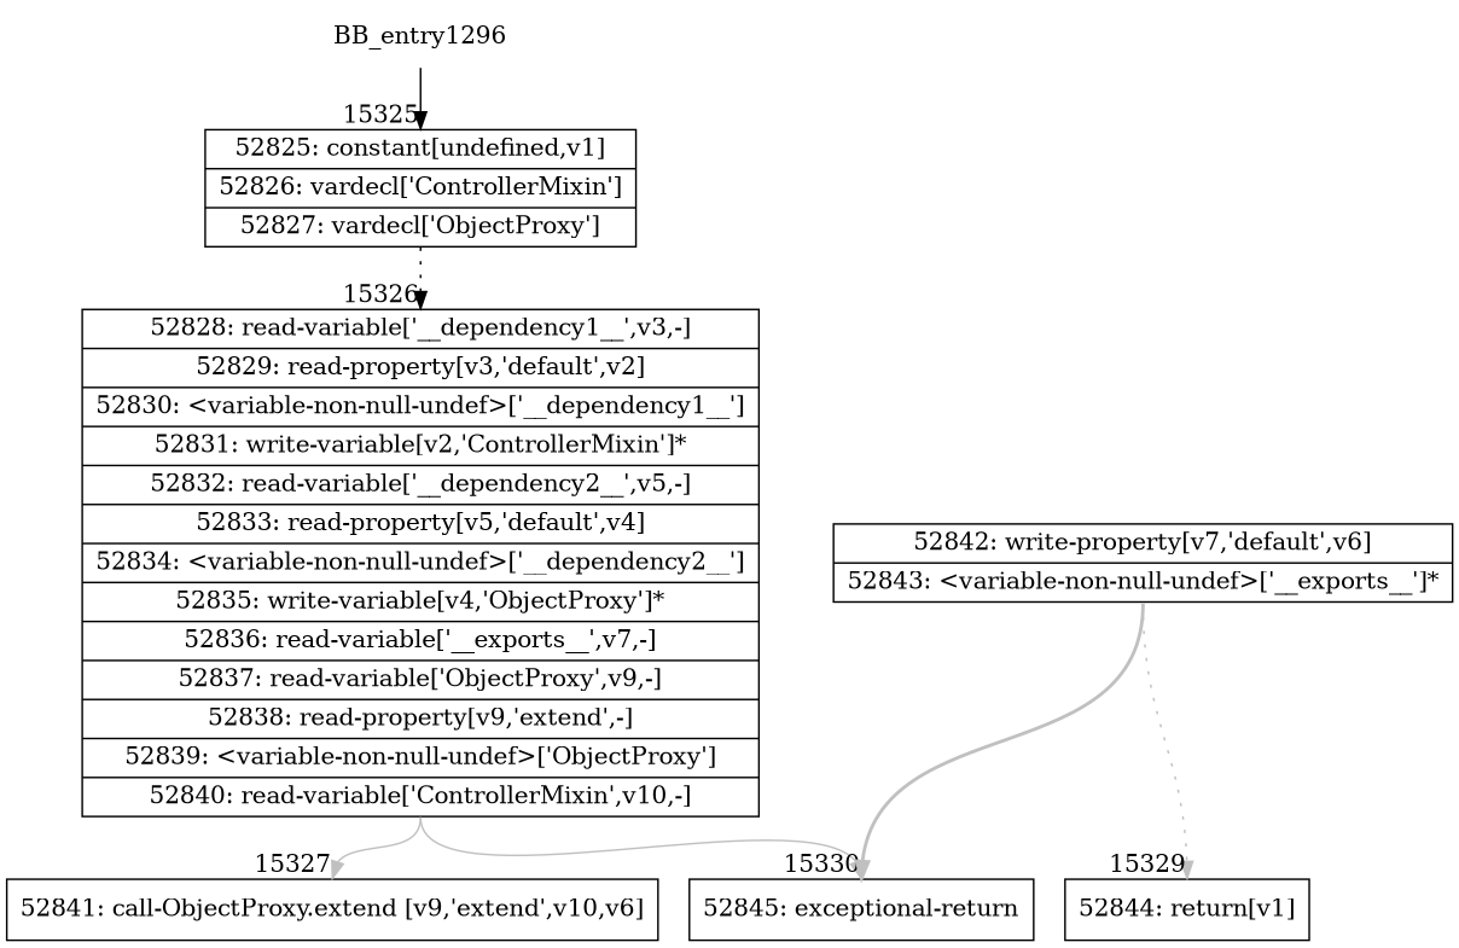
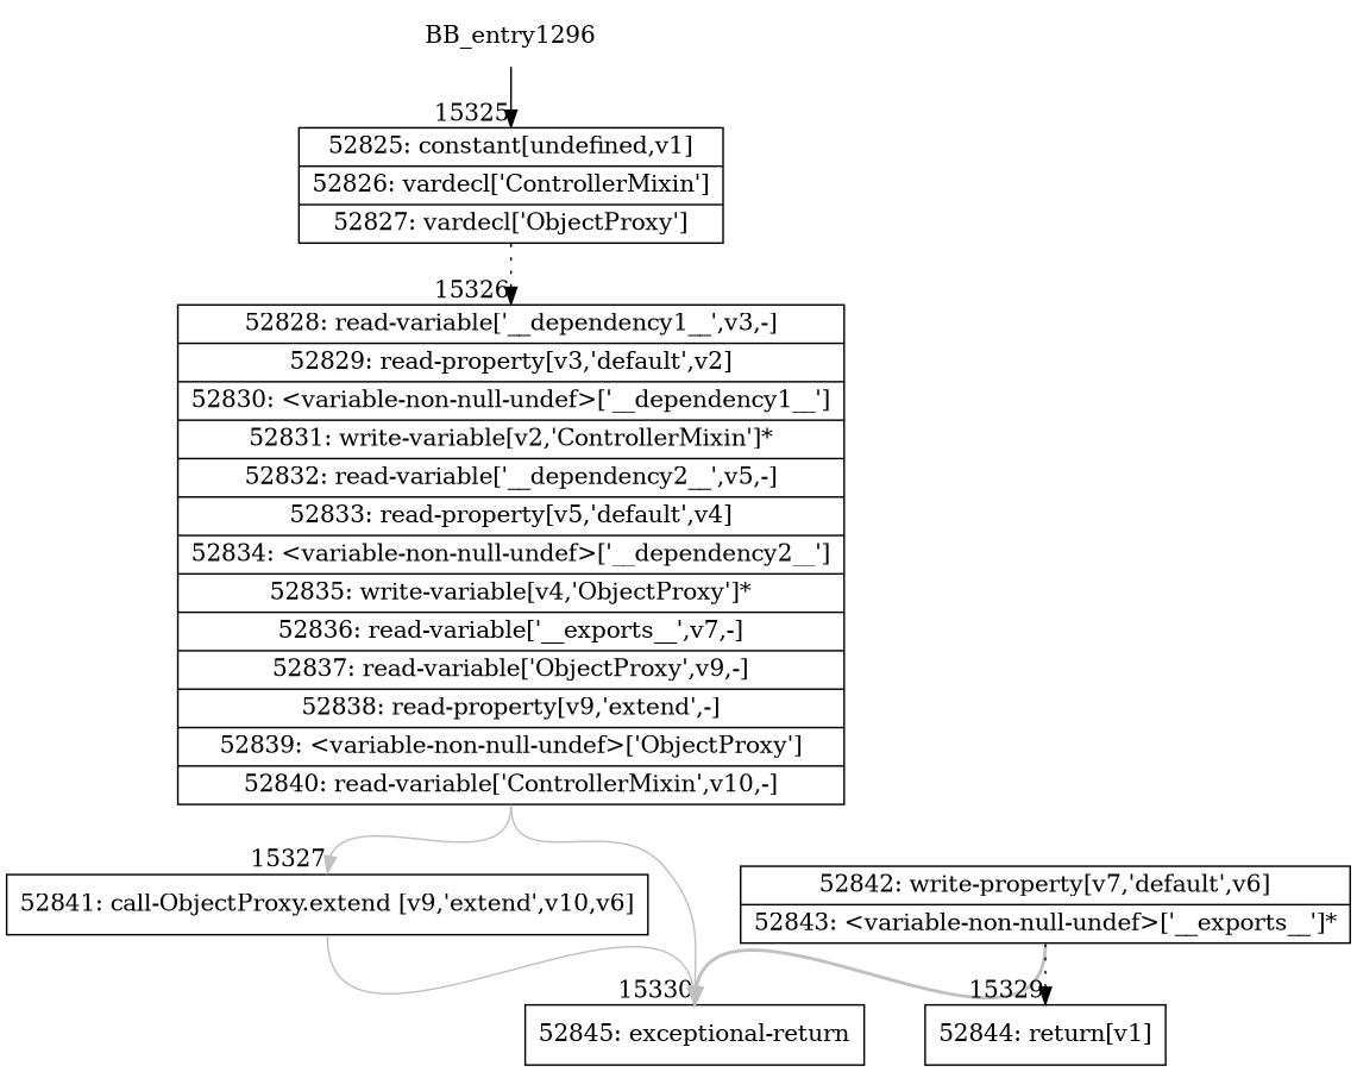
  digraph {
    rankdir=TD
    node [shape=record]
    edge [headport=n style=solid tailport=s color=gray]
    n1 [label=BB_entry1296 shape=none]
    n2 [label="{52825: constant[undefined,v1]|52826: vardecl['ControllerMixin']|52827: vardecl['ObjectProxy']}"]
    n3 [label="{52828: read-variable['__dependency1__',v3,-]|52829: read-property[v3,'default',v2]|52830: \<variable-non-null-undef\>['__dependency1__']|52831: write-variable[v2,'ControllerMixin']*|52832: read-variable['__dependency2__',v5,-]|52833: read-property[v5,'default',v4]|52834: \<variable-non-null-undef\>['__dependency2__']|52835: write-variable[v4,'ObjectProxy']*|52836: read-variable['__exports__',v7,-]|52837: read-variable['ObjectProxy',v9,-]|52838: read-property[v9,'extend',-]|52839: \<variable-non-null-undef\>['ObjectProxy']|52840: read-variable['ControllerMixin',v10,-]}"]
    n4 [label="{52841: call-ObjectProxy.extend [v9,'extend',v10,v6]}"]
    n5 [label="{52845: exceptional-return}"]
    n6 [label="{52842: write-property[v7,'default',v6]|52843: \<variable-non-null-undef\>['__exports__']*}"]
    n7 [label="{52844: return[v1]}"]
    n1 -> n2 [headlabel="    15325" color=""]
    n2 -> n3 [headlabel="      15326" style=dotted color=""]
    n3 -> n4 [headlabel="      15327"]
    n3 -> n5 [headlabel="      15330"]
+   n4 -> n5
    n6 -> n5 [style=bold]
-   n6 -> n7 [headlabel="      15329" style=dotted]
+   n6 -> n7 [headlabel="      15329" style=dotted color=""]
  }
